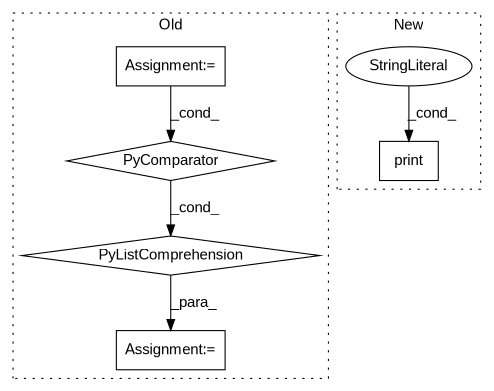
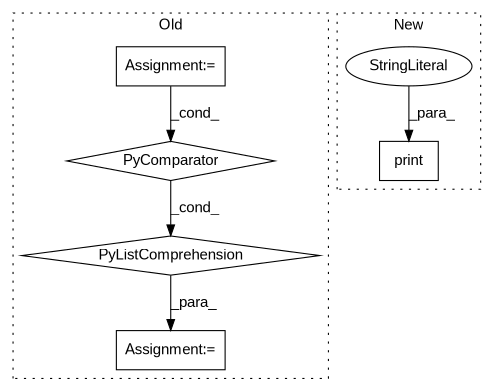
  digraph {
    fontname="Liberation Sans"
    node [a=7 fontname="Liberation Sans" l=33 s=3830 shape=box]
    edge [fontname="Liberation Sans"]
    n1 [a=113 label=PyComparator shape=diamond]
    n2 [label="Assignment:="]
    n3 [l=1 label="Assignment:=" s=3630]
    n4 [a=109 l=211 label=PyListComprehension s=3660 shape=diamond]
    n5 [a=32 l="6,1" label=print s="3682,3692"]
    n6 [a=45 l=4 label=StringLiteral s=3688 shape=ellipse]
    subgraph cluster_1 {
      label=Old
      style=dotted
      n1
      n2
      n3
      n4
    }
    subgraph cluster_2 {
      label=New
      style=dotted
      n5
      n6
    }
    n1 -> n4 [label=_cond_]
    n2 -> n1 [label=_cond_]
    n4 -> n3 [label=_para_]
-   n6 -> n5 [label=_cond_]
+   n6 -> n5 [label=_para_]
  }
